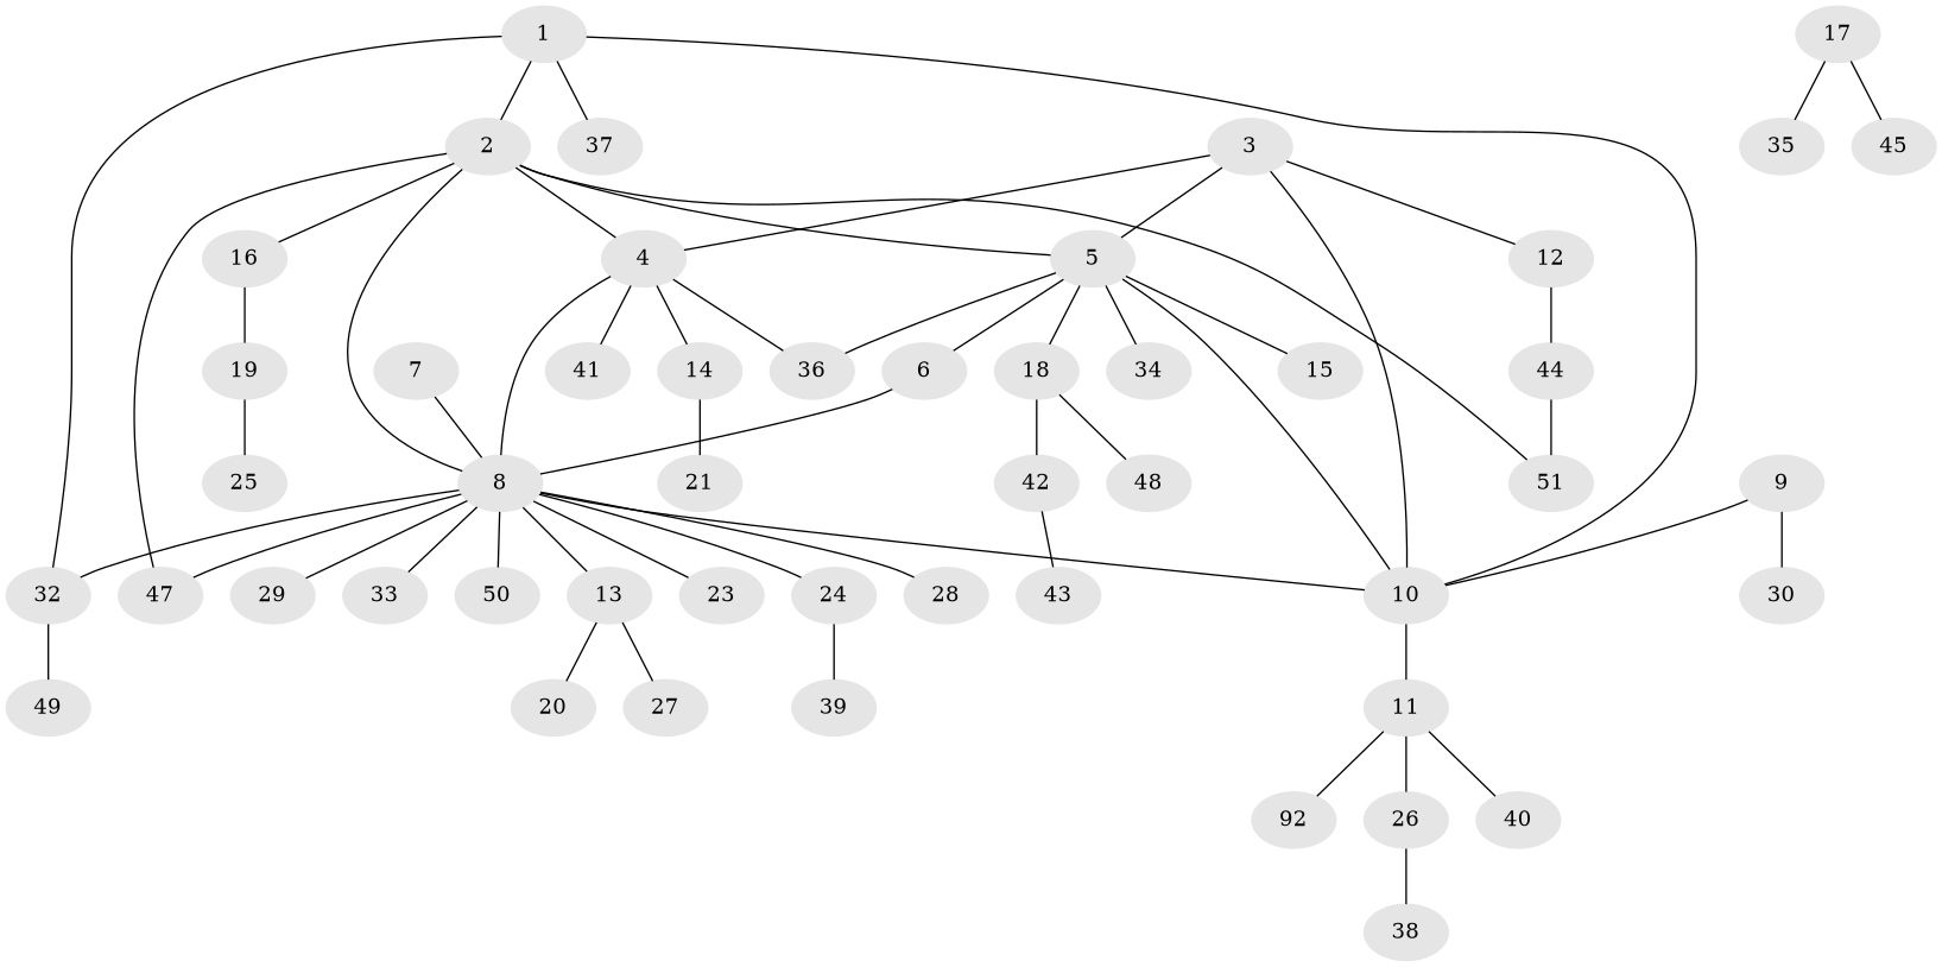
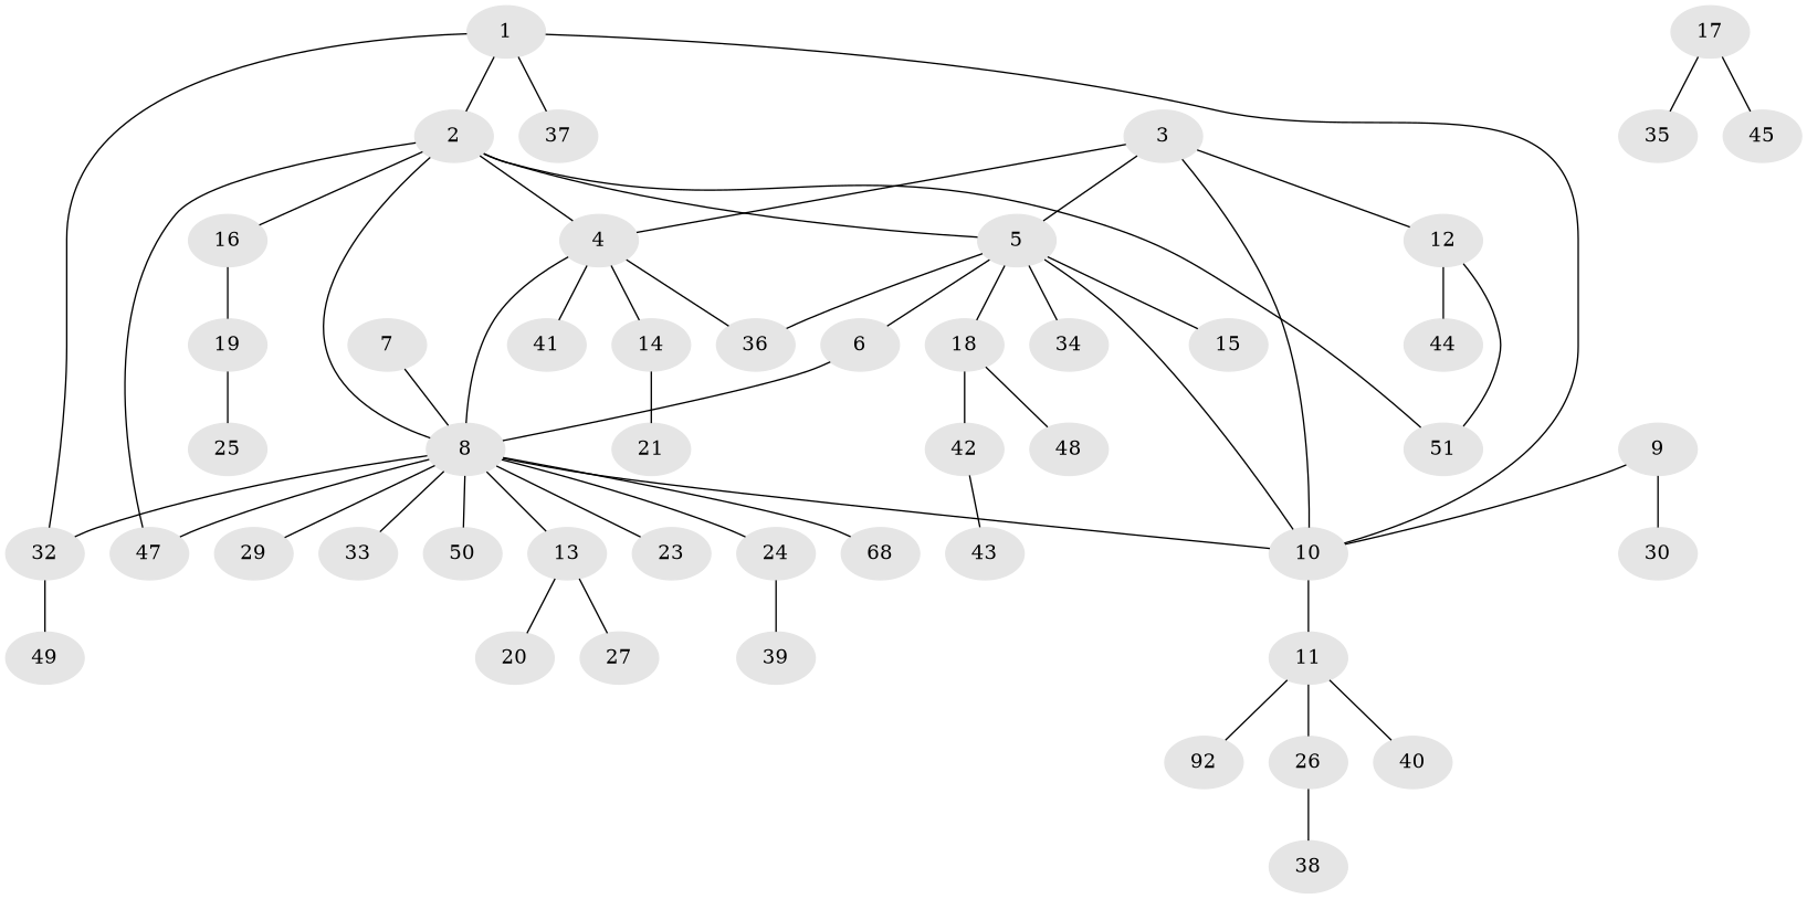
  graph {
    node [color=gray90 style=filled]
    1
    2
    10
    32
    37
    4
    5
    8
    16
    47
    51
    11
    49
    14
    36
    41
    6
    15
    18
    34
    13
    23
    24
-   28
+   28 [label=68]
    29
    33
    50
    19
    3
    12
    44
    21
    42
    48
    7
    20
    27
    39
    9
    30
    n41 [label=92]
    26
    40
    38
    17
    35
    45
    25
    43
    1 -- 2
    1 -- 10
    1 -- 32
    1 -- 37
    2 -- 4
    2 -- 5
    2 -- 8
    2 -- 16
    2 -- 47
    2 -- 51
    10 -- 11
    32 -- 49
    4 -- 8
    4 -- 14
    4 -- 36
    4 -- 41
    5 -- 10
    5 -- 36
    5 -- 6
    5 -- 15
    5 -- 18
    5 -- 34
    8 -- 10
    8 -- 32
    8 -- 47
    8 -- 13
    8 -- 23
    8 -- 24
    8 -- 28
    8 -- 29
    8 -- 33
    8 -- 50
    16 -- 19
    11 -- n41
    11 -- 26
    11 -- 40
    14 -- 21
    6 -- 8
    18 -- 42
    18 -- 48
    13 -- 20
    13 -- 27
    24 -- 39
    19 -- 25
    3 -- 10
    3 -- 4
    3 -- 5
    3 -- 12
-   44 -- 51
+   12 -- 51
    12 -- 44
    42 -- 43
    7 -- 8
    9 -- 10
    9 -- 30
    26 -- 38
    17 -- 35
    17 -- 45
  }
